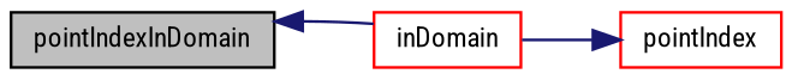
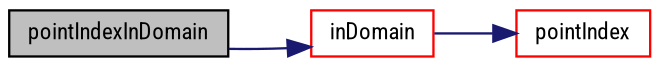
  digraph {
    fontname="Roboto Condensed"
    rankdir=LR
    node [color=red fillcolor=white fontname="Roboto Condensed" fontsize=10 shape=record style=filled]
    edge [color=midnightblue fontname="Roboto Condensed" fontsize=10 labelfontname=Helvetica labelfontsize=10 style=solid]
    n1 [color=black fillcolor=grey75 fontcolor=black height=0.2 label=pointIndexInDomain width=0.4]
    n2 [height=0.2 label=inDomain width=0.4]
    n3 [height=0.2 label=pointIndex width=0.4]
-   n2 -> n1
+   n1 -> n2
    n2 -> n3
  }
